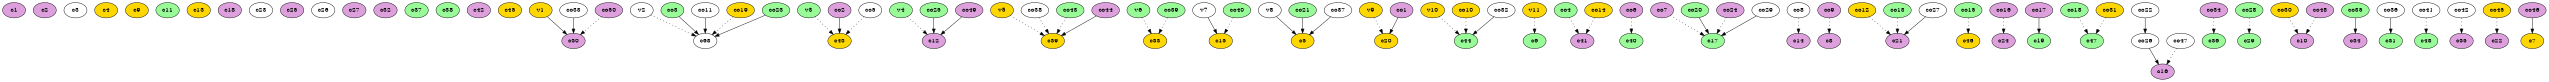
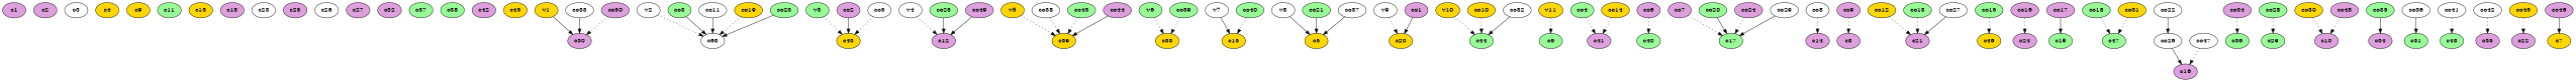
  strict digraph {
    node [fillcolor=plum style=filled]
    edge [style=dotted weight=1]
    c1
    c2
    c3 [fillcolor=white]
    c4 [fillcolor=gold]
    c9 [fillcolor=gold]
    c11 [fillcolor=palegreen]
    c13 [fillcolor=gold]
    c18
    c23 [fillcolor=white]
    c25
    c26 [fillcolor=white]
    c27
    c32
    c37 [fillcolor=palegreen]
    c38 [fillcolor=palegreen]
    c42
    c45 [fillcolor=gold]
    v1 [fillcolor=gold]
    c30
    v2 [fillcolor=white]
    n21 [fillcolor=white label=c68]
    v3 [fillcolor=palegreen]
    c43 [fillcolor=gold]
-   v4 [fillcolor=palegreen]
+   v4 [fillcolor=white]
    c12
    v5 [fillcolor=gold]
    c39 [fillcolor=gold]
    v6 [fillcolor=palegreen]
    c33 [fillcolor=gold]
    v7 [fillcolor=white]
    c15 [fillcolor=gold]
    v8 [fillcolor=white]
    c5 [fillcolor=gold]
-   v9 [fillcolor=gold]
+   v9 [fillcolor=white]
    c20 [fillcolor=gold]
    v10 [fillcolor=gold]
    c44 [fillcolor=palegreen]
    v11 [fillcolor=gold]
    c6 [fillcolor=palegreen]
    co1
    co2
    co3 [fillcolor=palegreen]
    co4 [fillcolor=palegreen]
    c41
    co5 [fillcolor=white]
    c40 [fillcolor=palegreen]
    co6
    c17 [fillcolor=palegreen]
    co7
    co8 [fillcolor=white]
    c14
    co9
    c8
    co10 [fillcolor=gold]
    co11 [fillcolor=white]
    co12 [fillcolor=gold]
    c21
    co13 [fillcolor=palegreen]
    co14 [fillcolor=gold]
    co15 [fillcolor=palegreen]
    c46 [fillcolor=gold]
    co16
    c24
    c19 [fillcolor=palegreen]
    co17
    co18 [fillcolor=palegreen]
    c47 [fillcolor=palegreen]
    co19 [fillcolor=gold]
    co20 [fillcolor=palegreen]
    co21 [fillcolor=palegreen]
    co22 [fillcolor=white]
    co26 [fillcolor=white]
    c36 [fillcolor=palegreen]
    co23 [fillcolor=palegreen]
    co24
    co25 [fillcolor=palegreen]
    c16
    co27 [fillcolor=white]
    co28 [fillcolor=palegreen]
    c29 [fillcolor=palegreen]
    co29 [fillcolor=white]
    co30 [fillcolor=gold]
    c10
    co31 [fillcolor=gold]
    co32 [fillcolor=white]
    co33 [fillcolor=white]
    co34
    co35 [fillcolor=palegreen]
    c34
    co36 [fillcolor=white]
    c31 [fillcolor=palegreen]
    co37 [fillcolor=white]
    co38 [fillcolor=white]
    co39 [fillcolor=palegreen]
    co40 [fillcolor=palegreen]
    co41 [fillcolor=white]
    c48 [fillcolor=palegreen]
    co42 [fillcolor=white]
    c35
    co43 [fillcolor=palegreen]
    co44
    co45 [fillcolor=gold]
    c22
    c7 [fillcolor=gold]
    co46
    co47 [fillcolor=white]
    co48
    co49
    co50
    v1 -> c30 [style=solid]
    v2 -> n21
    v3 -> c43
    v4 -> c12
    v5 -> c39
    v6 -> c33
    v7 -> c15 [style=solid]
    v8 -> c5 [style=solid]
    v9 -> c20
    v10 -> c44
    v11 -> c6
    co1 -> c20 [style=solid]
    co2 -> c43 [style=solid]
    co3 -> n21 [style=solid]
    co4 -> c41
    co5 -> c43
    co6 -> c40
    co7 -> c17
    co8 -> c14
    co9 -> c8
    co10 -> c44
    co11 -> n21 [style=solid]
    co12 -> c21
    co13 -> c21
    co14 -> c41
    co15 -> c46
    co16 -> c24
    co17 -> c19 [style=solid]
    co18 -> c47
    co19 -> n21
    co20 -> c17 [style=solid]
    co21 -> c5 [style=solid]
    co22 -> co26 [style=solid]
    co26 -> c16 [style=solid]
    co23 -> n21 [style=solid]
    co24 -> c17
    co25 -> c12 [style=solid]
    co27 -> c21 [style=solid]
    co28 -> c29
    co29 -> c17 [style=solid]
    co30 -> c10
    co31 -> c47
    co32 -> c44 [style=solid]
    co33 -> c30 [style=solid]
    co34 -> c36
    co35 -> c34 [style=solid]
    co36 -> c31 [style=solid]
    co37 -> c5 [style=solid]
    co38 -> c39
    co39 -> c33
    co40 -> c15
    co41 -> c48
    co42 -> c35
    co43 -> c39
    co44 -> c39 [style=solid]
    co45 -> c22
    co46 -> c7 [style=solid]
    co47 -> c16
    co48 -> c10
    co49 -> c12 [style=solid]
    co50 -> c30
  }
